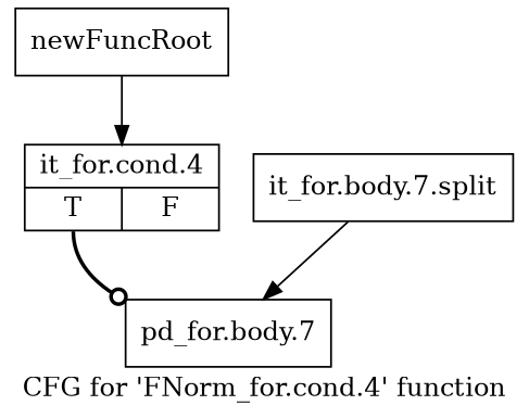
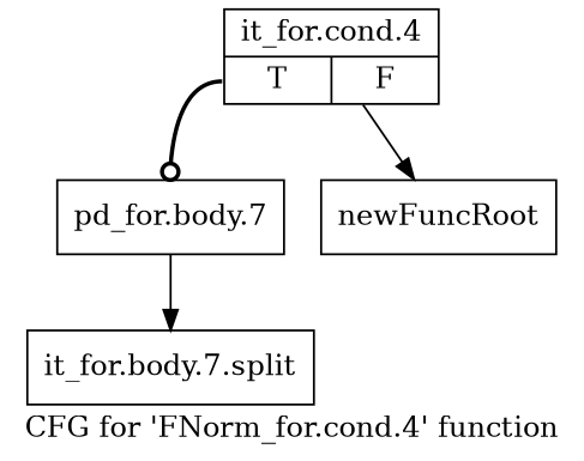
  digraph {
    label="CFG for 'FNorm_for.cond.4' function"
    node [shape=record]
    edge [arrowhead=normal style=solid]
    n1 [label="{newFuncRoot}"]
    n2 [label="{it_for.cond.4|{<s0>T|<s1>F}}"]
    n3 [label="{pd_for.body.7}"]
    n4 [label="{it_for.body.7.split}"]
-   n1 -> n2
+   n2 -> n1
    n2 -> n3 [arrowhead=odot style=bold tailport=s0]
-   n4 -> n3
+   n3 -> n4
  }
